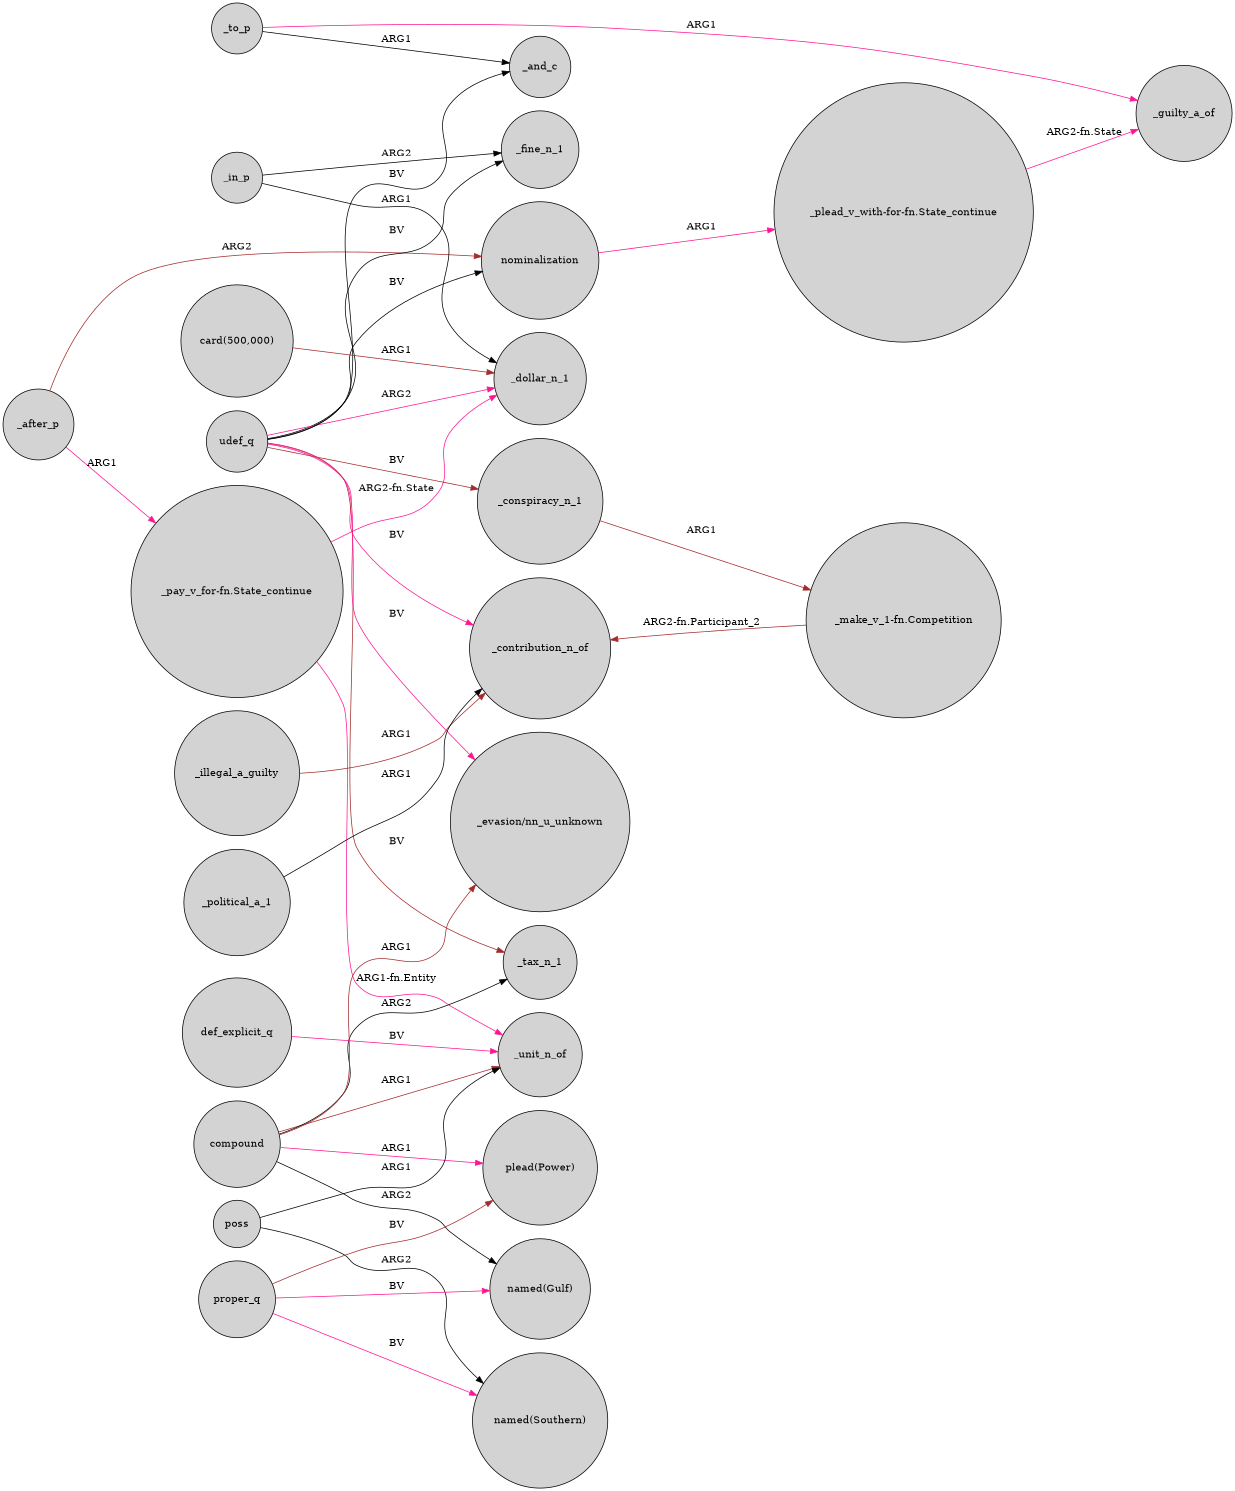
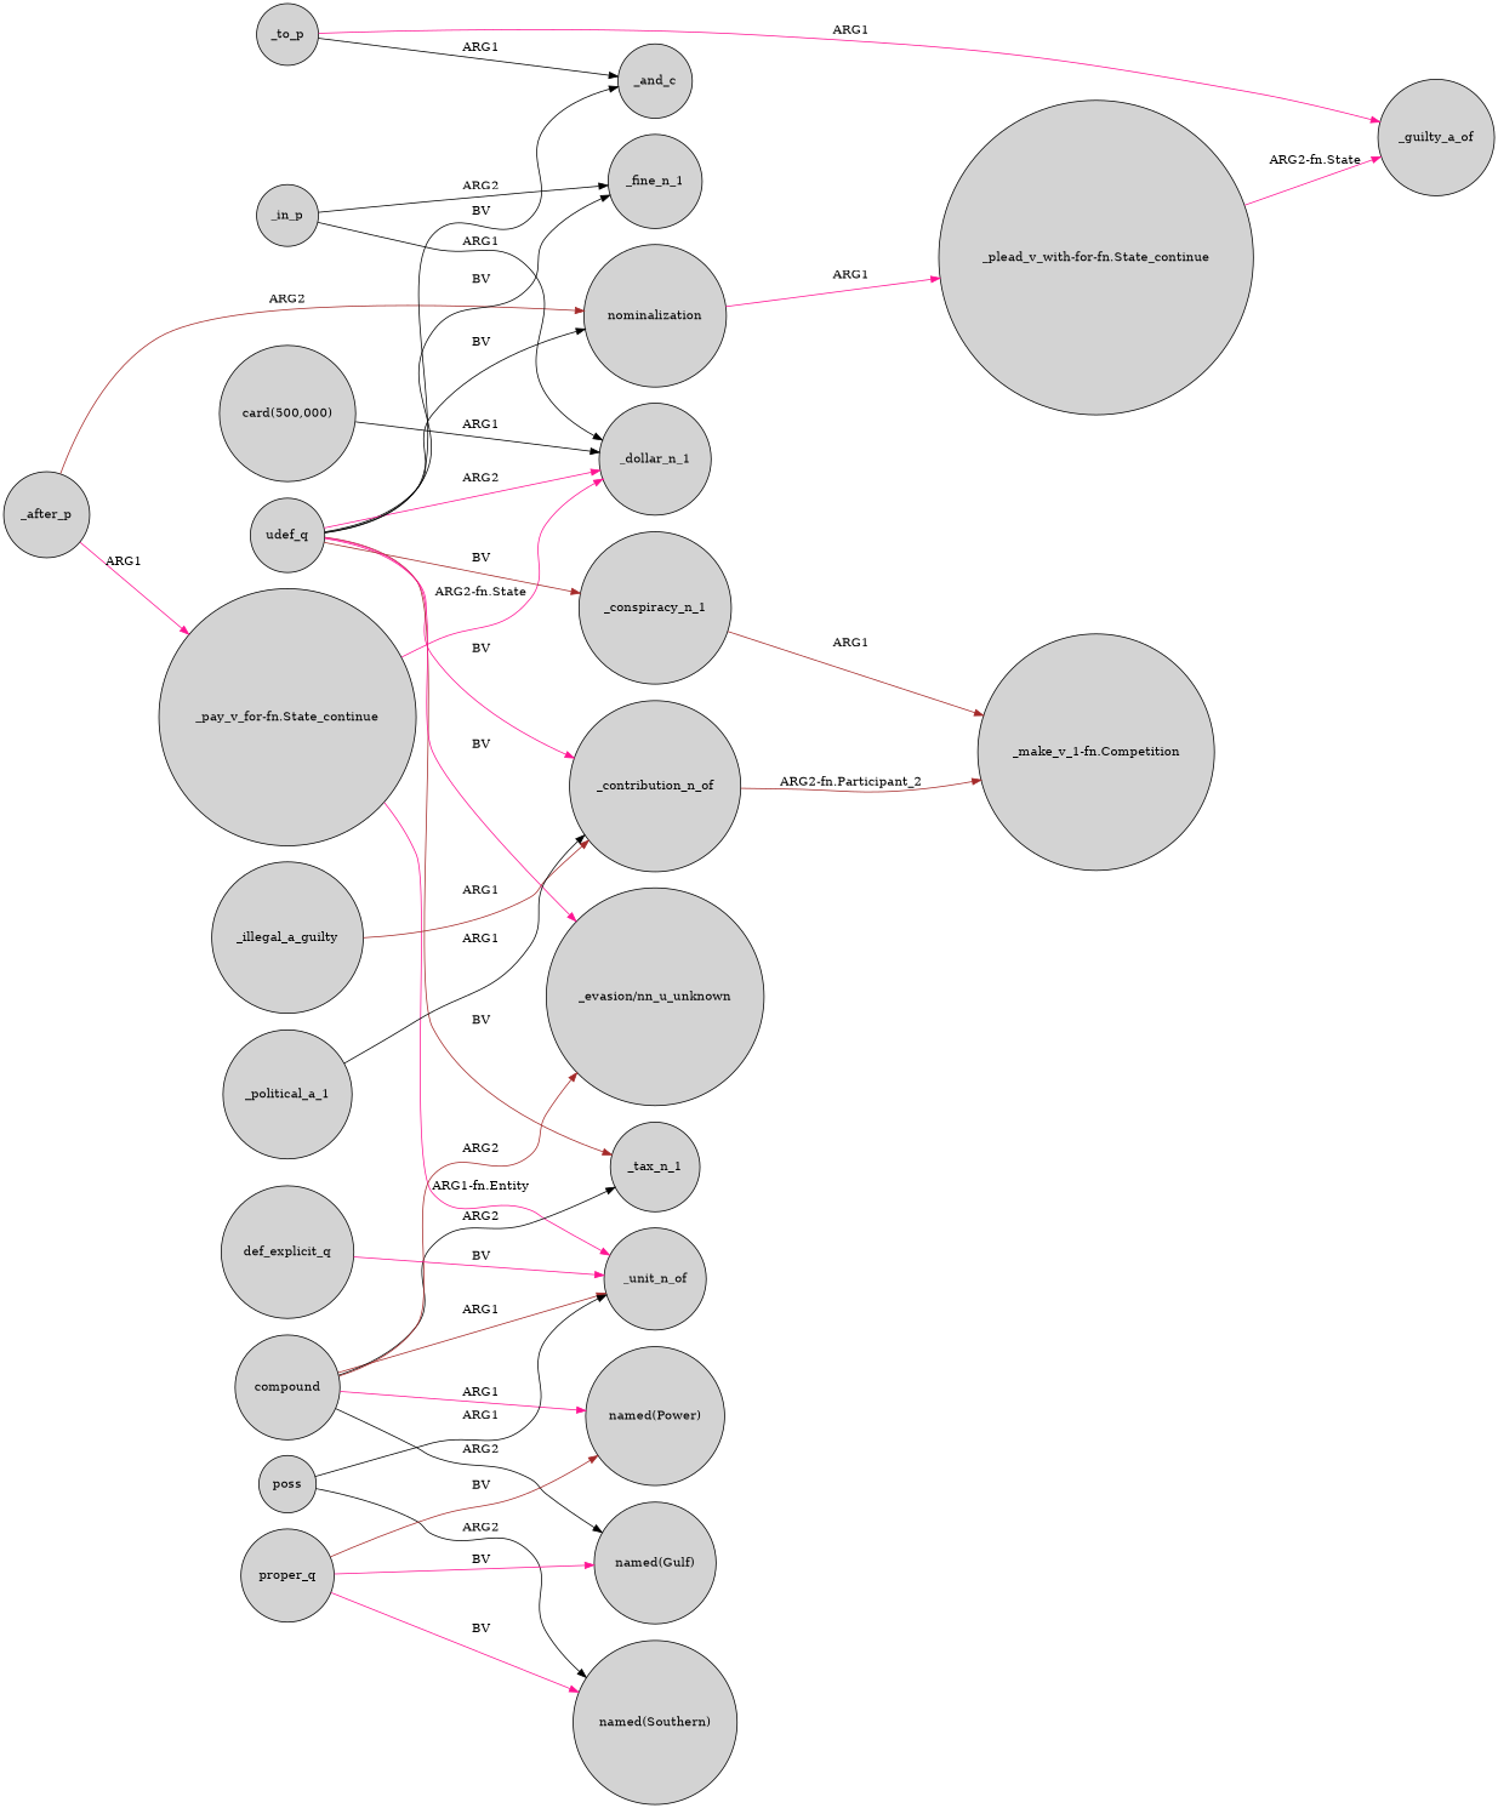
  digraph {
    rankdir=LR
    node [shape=circle style=filled]
    edge [color=deeppink]
    _after_p
    "_pay_v_for-fn.State_continue"
    nominalization
    _dollar_n_1
    _unit_n_of
    "_plead_v_with-for-fn.State_continue"
    "_make_v_1-fn.Competition"
    _contribution_n_of
    udef_q
    _conspiracy_n_1
    _tax_n_1
    "_evasion/nn_u_unknown"
    _and_c
    _fine_n_1
    _guilty_a_of
    compound
-   "named(Power)" [label="plead(Power)"]
+   "named(Power)"
    "named(Gulf)"
    _to_p
    poss
    "named(Southern)"
    proper_q
    _in_p
    def_explicit_q
    "card(500,000)"
    n26 [label=_illegal_a_guilty]
    _political_a_1
    _after_p -> "_pay_v_for-fn.State_continue" [label=ARG1]
    _after_p -> nominalization [color=brown label=ARG2]
    "_pay_v_for-fn.State_continue" -> _dollar_n_1 [label="ARG2-fn.State"]
    "_pay_v_for-fn.State_continue" -> _unit_n_of [label="ARG1-fn.Entity"]
    nominalization -> "_plead_v_with-for-fn.State_continue" [label=ARG1]
    "_plead_v_with-for-fn.State_continue" -> _guilty_a_of [label="ARG2-fn.State"]
-   "_make_v_1-fn.Competition" -> _contribution_n_of [color=brown label="ARG2-fn.Participant_2"]
+   _contribution_n_of -> "_make_v_1-fn.Competition" [color=brown label="ARG2-fn.Participant_2"]
    udef_q -> nominalization [color=black label=BV]
    udef_q -> _dollar_n_1 [label=ARG2]
    udef_q -> _contribution_n_of [label=BV]
    udef_q -> _conspiracy_n_1 [color=brown label=BV]
    udef_q -> _tax_n_1 [color=brown label=BV]
    udef_q -> "_evasion/nn_u_unknown" [label=BV]
    udef_q -> _and_c [color=black label=BV]
    udef_q -> _fine_n_1 [color=black label=BV]
    _conspiracy_n_1 -> "_make_v_1-fn.Competition" [color=brown label=ARG1]
    compound -> _unit_n_of [color=brown label=ARG1]
    compound -> _tax_n_1 [color=black label=ARG2]
-   compound -> "_evasion/nn_u_unknown" [color=brown label=ARG1]
+   compound -> "_evasion/nn_u_unknown" [color=brown label=ARG2]
    compound -> "named(Power)" [label=ARG1]
    compound -> "named(Gulf)" [color=black label=ARG2]
    _to_p -> _and_c [color=black label=ARG1]
    _to_p -> _guilty_a_of [label=ARG1]
    poss -> _unit_n_of [color=black label=ARG1]
    poss -> "named(Southern)" [color=black label=ARG2]
    proper_q -> "named(Power)" [color=brown label=BV]
    proper_q -> "named(Gulf)" [label=BV]
    proper_q -> "named(Southern)" [label=BV]
    _in_p -> _dollar_n_1 [color=black label=ARG1]
    _in_p -> _fine_n_1 [color=black label=ARG2]
    def_explicit_q -> _unit_n_of [label=BV]
-   "card(500,000)" -> _dollar_n_1 [color=brown label=ARG1]
+   "card(500,000)" -> _dollar_n_1 [color=black label=ARG1]
    n26 -> _contribution_n_of [color=brown label=ARG1]
    _political_a_1 -> _contribution_n_of [color=black label=ARG1]
  }
